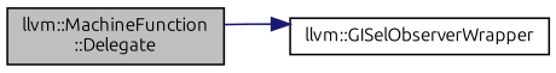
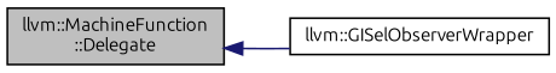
  digraph {
    rankdir=LR
    fontname=Ubuntu
    node [color=black fontname=Ubuntu fontsize=10 shape=record]
    n1 [fillcolor=grey75 fontcolor=black height=0.2 label="llvm::MachineFunction\l::Delegate" style=filled width=0.4]
    n2 [height=0.2 label="llvm::GISelObserverWrapper" width=0.4]
-   n2 -> n1 [color=midnightblue dir=back fontname=Ubuntu fontsize=10 labelfontname=Helvetica labelfontsize=10 style=solid]
+   n1 -> n2 [color=midnightblue dir=back fontname=Ubuntu fontsize=10 labelfontname=Helvetica labelfontsize=10 style=solid]
  }
